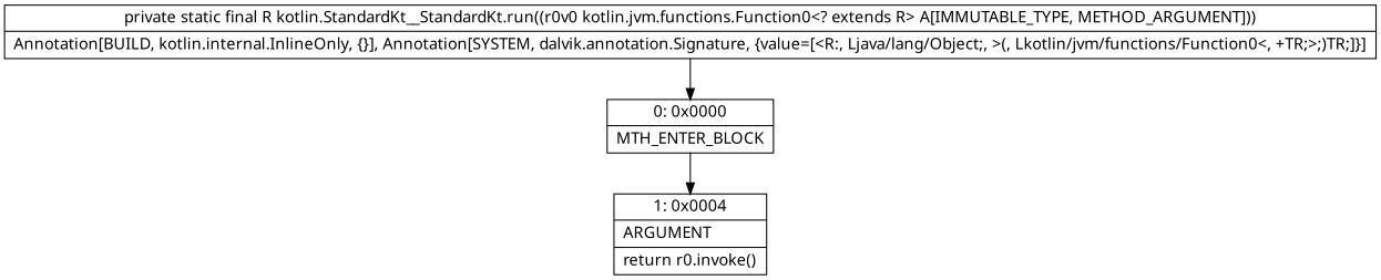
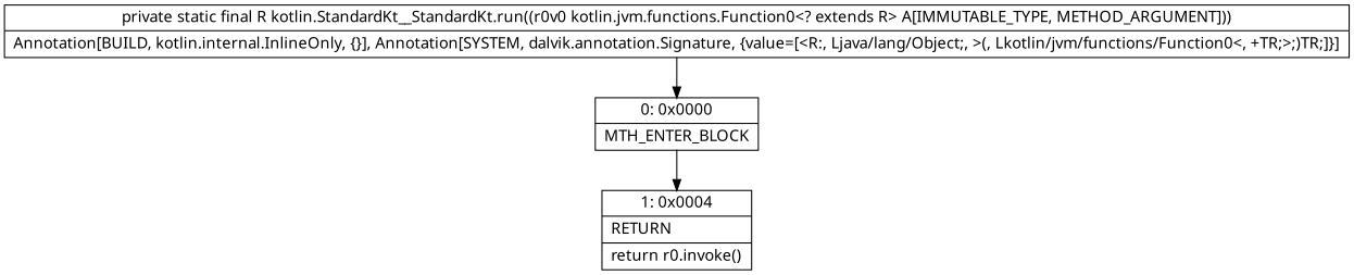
  digraph {
    fontname="Noto Sans"
    node [shape=record fontname="Noto Sans"]
    edge [fontname="Noto Sans"]
    n1 [label="{0\:\ 0x0000|MTH_ENTER_BLOCK\l}"]
-   n2 [label="{1\:\ 0x0004|ARGUMENT\l|return r0.invoke()\l}"]
+   n2 [label="{1\:\ 0x0004|RETURN\l|return r0.invoke()\l}"]
    n3 [label="{private static final R kotlin.StandardKt__StandardKt.run((r0v0 kotlin.jvm.functions.Function0\<? extends R\> A[IMMUTABLE_TYPE, METHOD_ARGUMENT]))  | Annotation[BUILD, kotlin.internal.InlineOnly, \{\}], Annotation[SYSTEM, dalvik.annotation.Signature, \{value=[\<R:, Ljava\/lang\/Object;, \>(, Lkotlin\/jvm\/functions\/Function0\<, +TR;\>;)TR;]\}]\l}"]
    n1 -> n2
    n3 -> n1
  }
